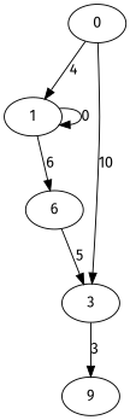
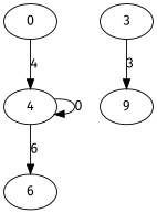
  digraph {
    fontname="Fira Sans"
    node [fontname="Fira Sans"]
    edge [fontname="Fira Sans"]
    0
-   1
+   1 [label=4]
    3
    n4 [label=6]
    n5 [label=9]
    0 -> 1 [label=4]
-   0 -> 3 [label=10]
    1 -> 1 [label=0]
    1 -> n4 [label=6]
    3 -> n5 [label=3]
-   n4 -> 3 [label=5]
  }
